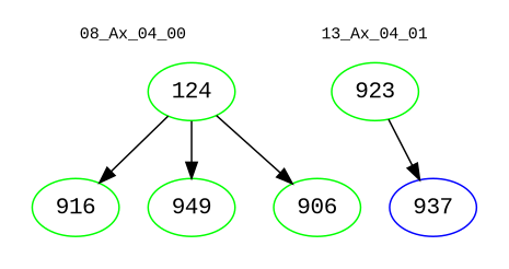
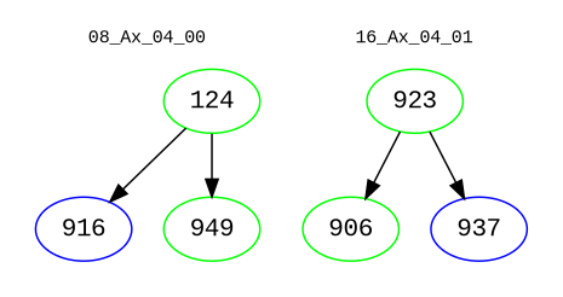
  digraph {
    fontname="Liberation Mono"
    node [color=green fontname="Liberation Mono"]
    edge [color=black fontname="Liberation Mono"]
    n1 [label=124]
-   n2 [label=916]
+   n2 [color=blue label=916]
    n3 [label=949]
    n4 [label=923]
    n5 [label=906]
    n6 [color=blue label=937]
    subgraph cluster_1 {
      color=white
      fontsize=10
      label="08_Ax_04_00"
      n1
      n2
      n3
    }
    subgraph cluster_2 {
      color=white
      fontsize=10
-     label="13_Ax_04_01"
+     label="16_Ax_04_01"
      n4
      n5
      n6
    }
    n1 -> n2
    n1 -> n3
-   n1 -> n5
+   n4 -> n5
    n4 -> n6
  }
